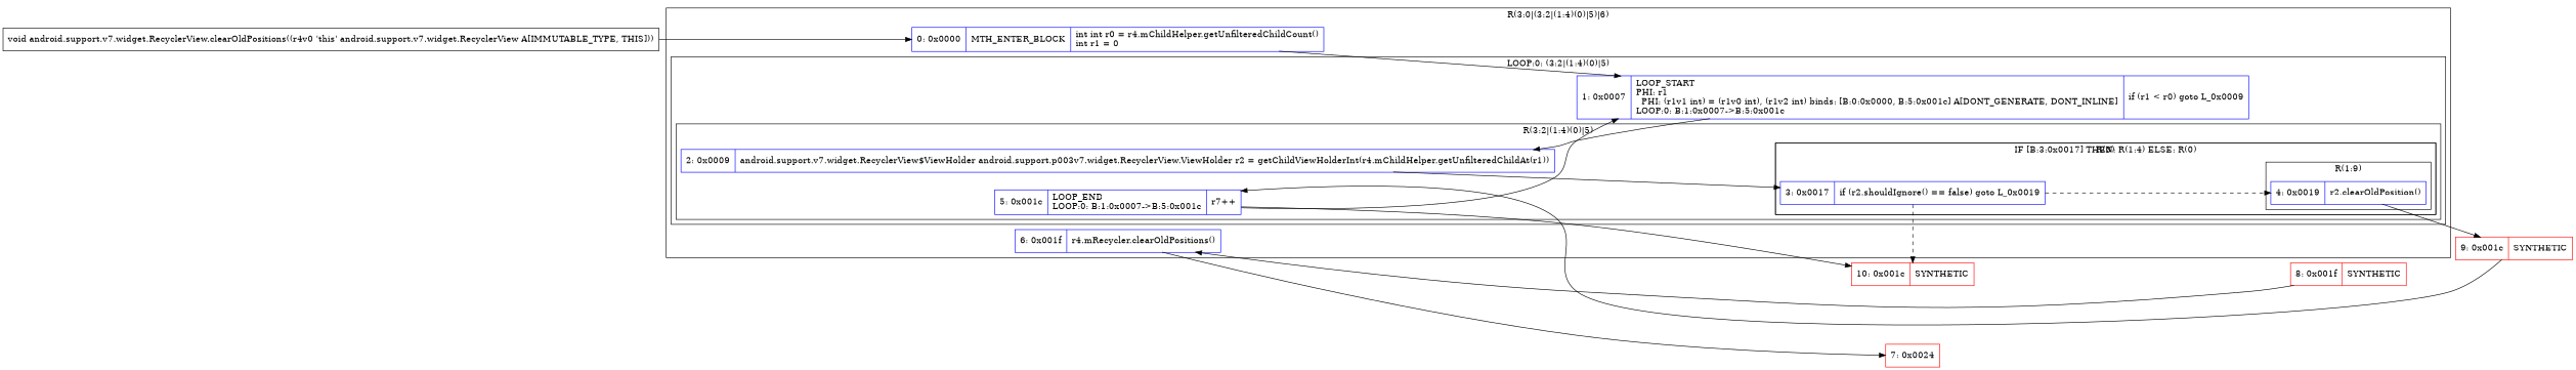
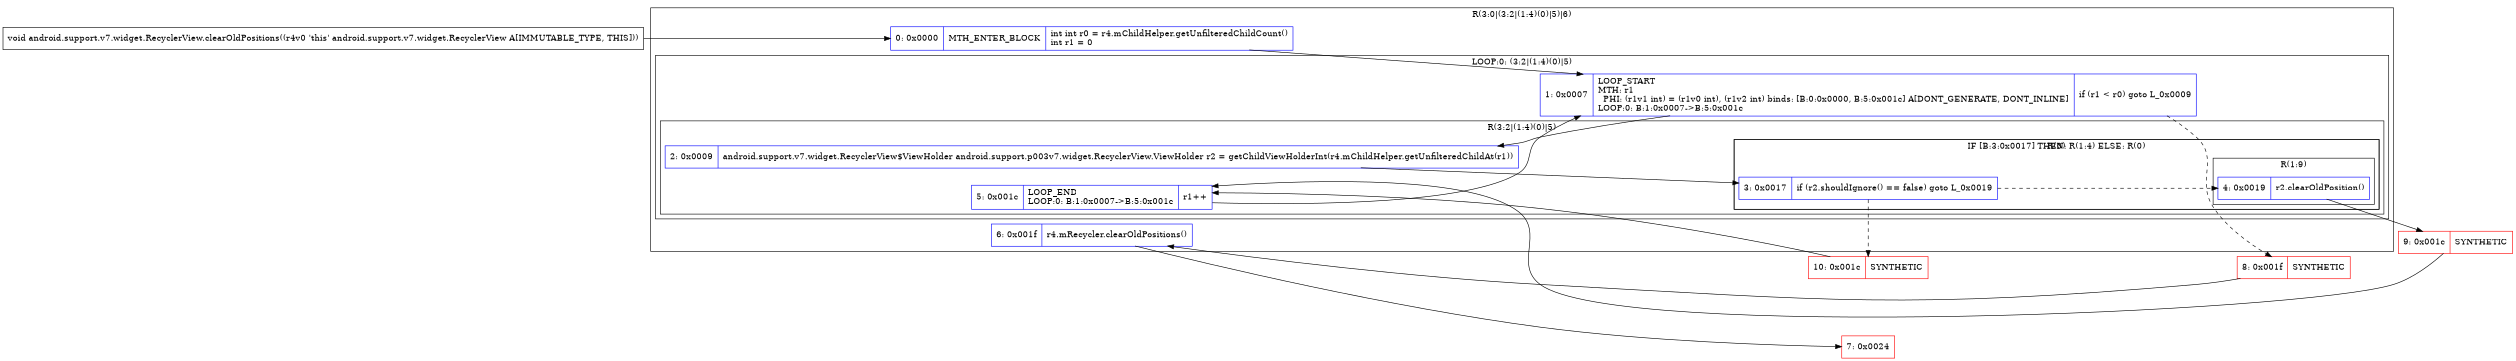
  digraph {
    rankdir=LR
    node [color=blue shape=record]
    n1 [label="{4\:\ 0x0019|r2.clearOldPosition()\l}"]
    n2 [label="{3\:\ 0x0017|if (r2.shouldIgnore() == false) goto L_0x0019\l}"]
    n3 [label="{2\:\ 0x0009|android.support.v7.widget.RecyclerView$ViewHolder android.support.p003v7.widget.RecyclerView.ViewHolder r2 = getChildViewHolderInt(r4.mChildHelper.getUnfilteredChildAt(r1))\l}"]
-   n4 [label="{5\:\ 0x001c|LOOP_END\lLOOP:0: B:1:0x0007\-\>B:5:0x001c\l|r7++\l}"]
-   n5 [label="{1\:\ 0x0007|LOOP_START\lPHI: r1 \l  PHI: (r1v1 int) = (r1v0 int), (r1v2 int) binds: [B:0:0x0000, B:5:0x001c] A[DONT_GENERATE, DONT_INLINE]\lLOOP:0: B:1:0x0007\-\>B:5:0x001c\l|if (r1 \< r0) goto L_0x0009\l}"]
+   n4 [label="{5\:\ 0x001c|LOOP_END\lLOOP:0: B:1:0x0007\-\>B:5:0x001c\l|r1++\l}"]
+   n5 [label="{1\:\ 0x0007|LOOP_START\lMTH: r1 \l  PHI: (r1v1 int) = (r1v0 int), (r1v2 int) binds: [B:0:0x0000, B:5:0x001c] A[DONT_GENERATE, DONT_INLINE]\lLOOP:0: B:1:0x0007\-\>B:5:0x001c\l|if (r1 \< r0) goto L_0x0009\l}"]
    n6 [label="{0\:\ 0x0000|MTH_ENTER_BLOCK\l|int int r0 = r4.mChildHelper.getUnfilteredChildCount()\lint r1 = 0\l}"]
    n7 [label="{6\:\ 0x001f|r4.mRecycler.clearOldPositions()\l}"]
    n8 [color=red label="{9\:\ 0x001c|SYNTHETIC\l}"]
    n9 [color=red label="{10\:\ 0x001c|SYNTHETIC\l}"]
    n10 [color=red label="{8\:\ 0x001f|SYNTHETIC\l}"]
    n11 [color=red label="{7\:\ 0x0024}"]
    n12 [label="{void android.support.v7.widget.RecyclerView.clearOldPositions((r4v0 'this' android.support.v7.widget.RecyclerView A[IMMUTABLE_TYPE, THIS])) }" color=""]
    subgraph cluster_1 {
      label="R(3:0|(3:2|(1:4)(0)|5)|6)"
      n6
      n7
      subgraph cluster_2 {
        label="LOOP:0: (3:2|(1:4)(0)|5)"
        n5
        subgraph cluster_3 {
          label="R(3:2|(1:4)(0)|5)"
          n3
          n4
          subgraph cluster_4 {
            label="IF [B:3:0x0017] THEN: R(1:4) ELSE: R(0)"
            n2
            subgraph cluster_5 {
              label="R(1:9)"
              n1
            }
            subgraph cluster_6 {
              label="R(0)"
            }
          }
        }
      }
    }
    n1 -> n8
    n2 -> n1 [style=dashed]
    n2 -> n9 [style=dashed]
    n3 -> n2
    n4 -> n5
    n5 -> n3
+   n5 -> n10 [style=dashed]
    n6 -> n5
    n7 -> n11
    n8 -> n4
-   n4 -> n9
+   n9 -> n4
    n10 -> n7
    n12 -> n6
  }
